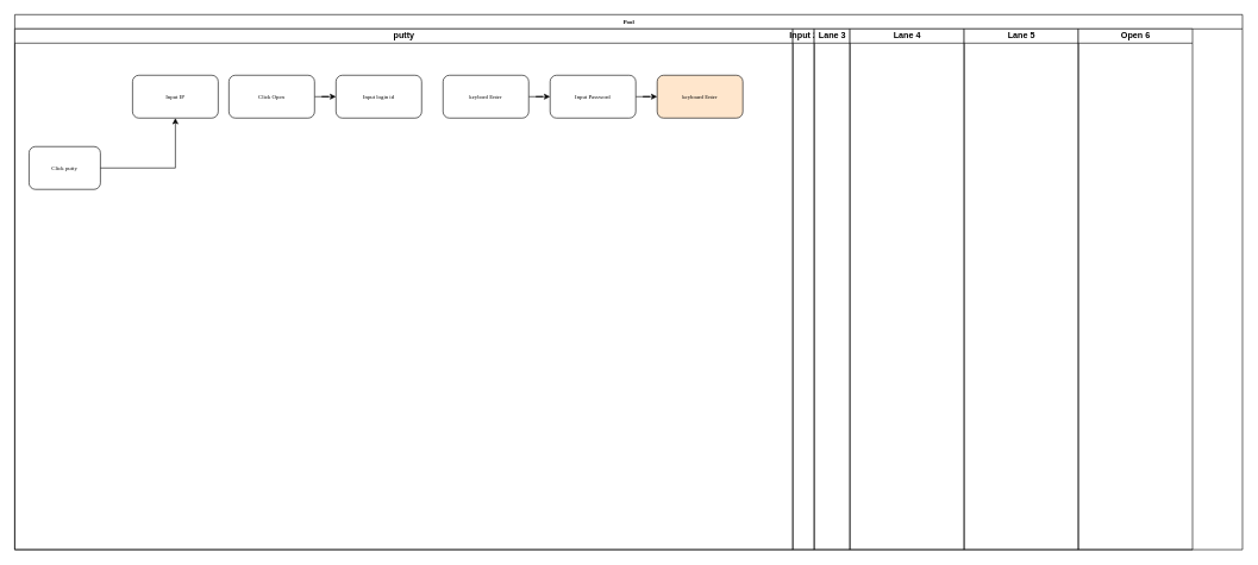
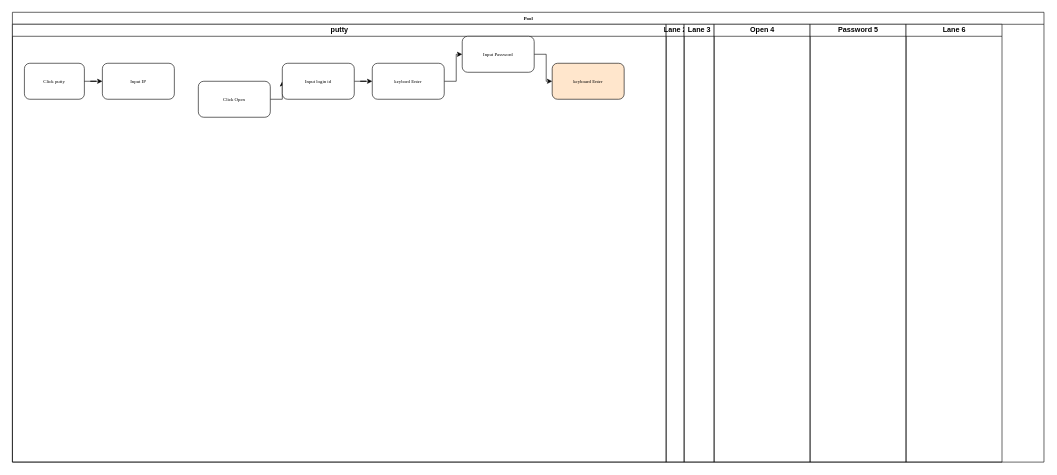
  <mxCell id="0" />
  <mxCell id="1" parent="0" />
  <mxCell id="2" value="Pool" style="swimlane;html=1;childLayout=stackLayout;startSize=20;rounded=0;shadow=0;labelBackgroundColor=none;strokeWidth=1;fontFamily=Verdana;fontSize=8;align=center;" parent="1" vertex="1"><mxGeometry x="20" y="20" width="1720" height="750" as="geometry" /></mxCell>
  <mxCell id="3" value="putty" style="swimlane;html=1;startSize=20;" parent="2" vertex="1"><mxGeometry y="20" width="1090" height="730" as="geometry" /></mxCell>
- <mxCell id="4" value="Click putty" style="rounded=1;whiteSpace=wrap;html=1;shadow=0;labelBackgroundColor=none;strokeWidth=1;fontFamily=Verdana;fontSize=8;align=center;" parent="3" vertex="1"><mxGeometry x="20" y="165" width="100" height="60" as="geometry" /></mxCell>
- <mxCell id="5" value="Input IP" style="whiteSpace=wrap;html=1;fontSize=8;fontFamily=Verdana;rounded=1;shadow=0;labelBackgroundColor=none;strokeWidth=1;" vertex="1" parent="3"><mxGeometry x="165" y="65" width="120" height="60" as="geometry" /></mxCell>
+ <mxCell id="4" value="Click putty" style="rounded=1;whiteSpace=wrap;html=1;shadow=0;labelBackgroundColor=none;strokeWidth=1;fontFamily=Verdana;fontSize=8;align=center;" parent="3" vertex="1"><mxGeometry x="20" y="65" width="100" height="60" as="geometry" /></mxCell>
+ <mxCell id="5" value="Input IP" style="whiteSpace=wrap;html=1;fontSize=8;fontFamily=Verdana;rounded=1;shadow=0;labelBackgroundColor=none;strokeWidth=1;" vertex="1" parent="3"><mxGeometry x="150" y="65" width="120" height="60" as="geometry" /></mxCell>
  <mxCell id="6" value="" style="edgeStyle=orthogonalEdgeStyle;rounded=0;orthogonalLoop=1;jettySize=auto;html=1;" edge="1" parent="3" source="4" target="5"><mxGeometry relative="1" as="geometry" /></mxCell>
  <mxCell id="7" value="" style="edgeStyle=orthogonalEdgeStyle;rounded=0;orthogonalLoop=1;jettySize=auto;html=1;" edge="1" parent="3" source="8" target="10"><mxGeometry relative="1" as="geometry" /></mxCell>
- <mxCell id="8" value="Click Open" style="whiteSpace=wrap;html=1;fontSize=8;fontFamily=Verdana;rounded=1;shadow=0;labelBackgroundColor=none;strokeWidth=1;" vertex="1" parent="3"><mxGeometry x="300" y="65" width="120" height="60" as="geometry" /></mxCell>
+ <mxCell id="8" value="Click Open" style="whiteSpace=wrap;html=1;fontSize=8;fontFamily=Verdana;rounded=1;shadow=0;labelBackgroundColor=none;strokeWidth=1;" vertex="1" parent="3"><mxGeometry x="310" y="95" width="120" height="60" as="geometry" /></mxCell>
+ <mxCell id="9" value="" style="edgeStyle=orthogonalEdgeStyle;rounded=0;orthogonalLoop=1;jettySize=auto;html=1;" edge="1" parent="3" source="10" target="12"><mxGeometry relative="1" as="geometry" /></mxCell>
  <mxCell id="10" value="Input login id" style="whiteSpace=wrap;html=1;fontSize=8;fontFamily=Verdana;rounded=1;shadow=0;labelBackgroundColor=none;strokeWidth=1;" vertex="1" parent="3"><mxGeometry x="450" y="65" width="120" height="60" as="geometry" /></mxCell>
  <mxCell id="11" value="" style="edgeStyle=orthogonalEdgeStyle;rounded=0;orthogonalLoop=1;jettySize=auto;html=1;" edge="1" parent="3" source="12" target="14"><mxGeometry relative="1" as="geometry" /></mxCell>
  <mxCell id="12" value="keybord Enter" style="whiteSpace=wrap;html=1;fontSize=8;fontFamily=Verdana;rounded=1;shadow=0;labelBackgroundColor=none;strokeWidth=1;" vertex="1" parent="3"><mxGeometry x="600" y="65" width="120" height="60" as="geometry" /></mxCell>
  <mxCell id="13" value="" style="edgeStyle=orthogonalEdgeStyle;rounded=0;orthogonalLoop=1;jettySize=auto;html=1;" edge="1" parent="3" source="14" target="15"><mxGeometry relative="1" as="geometry" /></mxCell>
- <mxCell id="14" value="Input Password" style="whiteSpace=wrap;html=1;fontSize=8;fontFamily=Verdana;rounded=1;shadow=0;labelBackgroundColor=none;strokeWidth=1;" vertex="1" parent="3"><mxGeometry x="750" y="65" width="120" height="60" as="geometry" /></mxCell>
+ <mxCell id="14" value="Input Password" style="whiteSpace=wrap;html=1;fontSize=8;fontFamily=Verdana;rounded=1;shadow=0;labelBackgroundColor=none;strokeWidth=1;" vertex="1" parent="3"><mxGeometry x="750" y="20" width="120" height="60" as="geometry" /></mxCell>
  <mxCell id="15" value="keyboard Enter" style="whiteSpace=wrap;html=1;fontSize=8;fontFamily=Verdana;rounded=1;shadow=0;labelBackgroundColor=none;strokeWidth=1;fillColor=#ffe6cc;" vertex="1" parent="3"><mxGeometry x="900" y="65" width="120" height="60" as="geometry" /></mxCell>
- <mxCell id="16" value="Input 2" style="swimlane;html=1;startSize=20;" parent="2" vertex="1"><mxGeometry x="1090" y="20" width="30" height="730" as="geometry" /></mxCell>
+ <mxCell id="16" value="Lane 2" style="swimlane;html=1;startSize=20;" parent="2" vertex="1"><mxGeometry x="1090" y="20" width="30" height="730" as="geometry" /></mxCell>
  <mxCell id="17" value="Lane 3" style="swimlane;html=1;startSize=20;" parent="2" vertex="1"><mxGeometry x="1120" y="20" width="50" height="730" as="geometry" /></mxCell>
- <mxCell id="18" value="Lane 4" style="swimlane;html=1;startSize=20;" parent="2" vertex="1"><mxGeometry x="1170" y="20" width="160" height="730" as="geometry" /></mxCell>
- <mxCell id="19" value="Lane 5" style="swimlane;html=1;startSize=20;" parent="2" vertex="1"><mxGeometry x="1330" y="20" width="160" height="730" as="geometry" /></mxCell>
- <mxCell id="20" value="Open 6" style="swimlane;html=1;startSize=20;" parent="2" vertex="1"><mxGeometry x="1490" y="20" width="160" height="730" as="geometry" /></mxCell>
+ <mxCell id="18" value="Open 4" style="swimlane;html=1;startSize=20;" parent="2" vertex="1"><mxGeometry x="1170" y="20" width="160" height="730" as="geometry" /></mxCell>
+ <mxCell id="19" value="Password 5" style="swimlane;html=1;startSize=20;" parent="2" vertex="1"><mxGeometry x="1330" y="20" width="160" height="730" as="geometry" /></mxCell>
+ <mxCell id="20" value="Lane 6" style="swimlane;html=1;startSize=20;" parent="2" vertex="1"><mxGeometry x="1490" y="20" width="160" height="730" as="geometry" /></mxCell>
